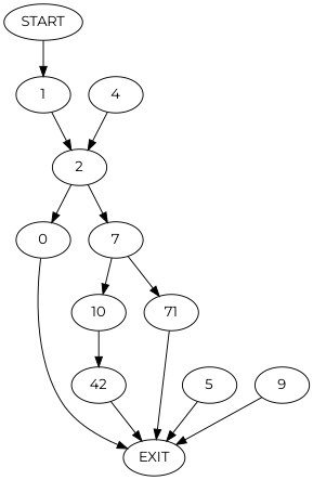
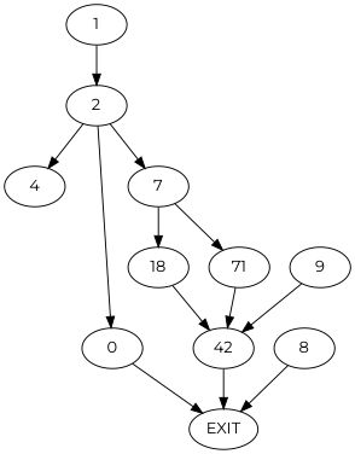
  digraph {
    fontname=Montserrat
    node [fontname=Montserrat]
    edge [fontname=Montserrat]
-   n1 [label=START]
    1
    2
    n4 [label=EXIT]
    4
    n6 [label=0]
    7
-   10
+   10 [label=18]
    n9 [label=71]
-   8 [label=5]
+   8
    9
    n12 [label=42]
-   n1 -> 1
    1 -> 2
-   4 -> 2
+   2 -> 4
    2 -> n6
    2 -> 7
    n6 -> n4
    7 -> 10
    7 -> n9
    10 -> n12
-   n9 -> n4
+   n9 -> n12
    8 -> n4
-   9 -> n4
+   9 -> n12
    n12 -> n4
  }
